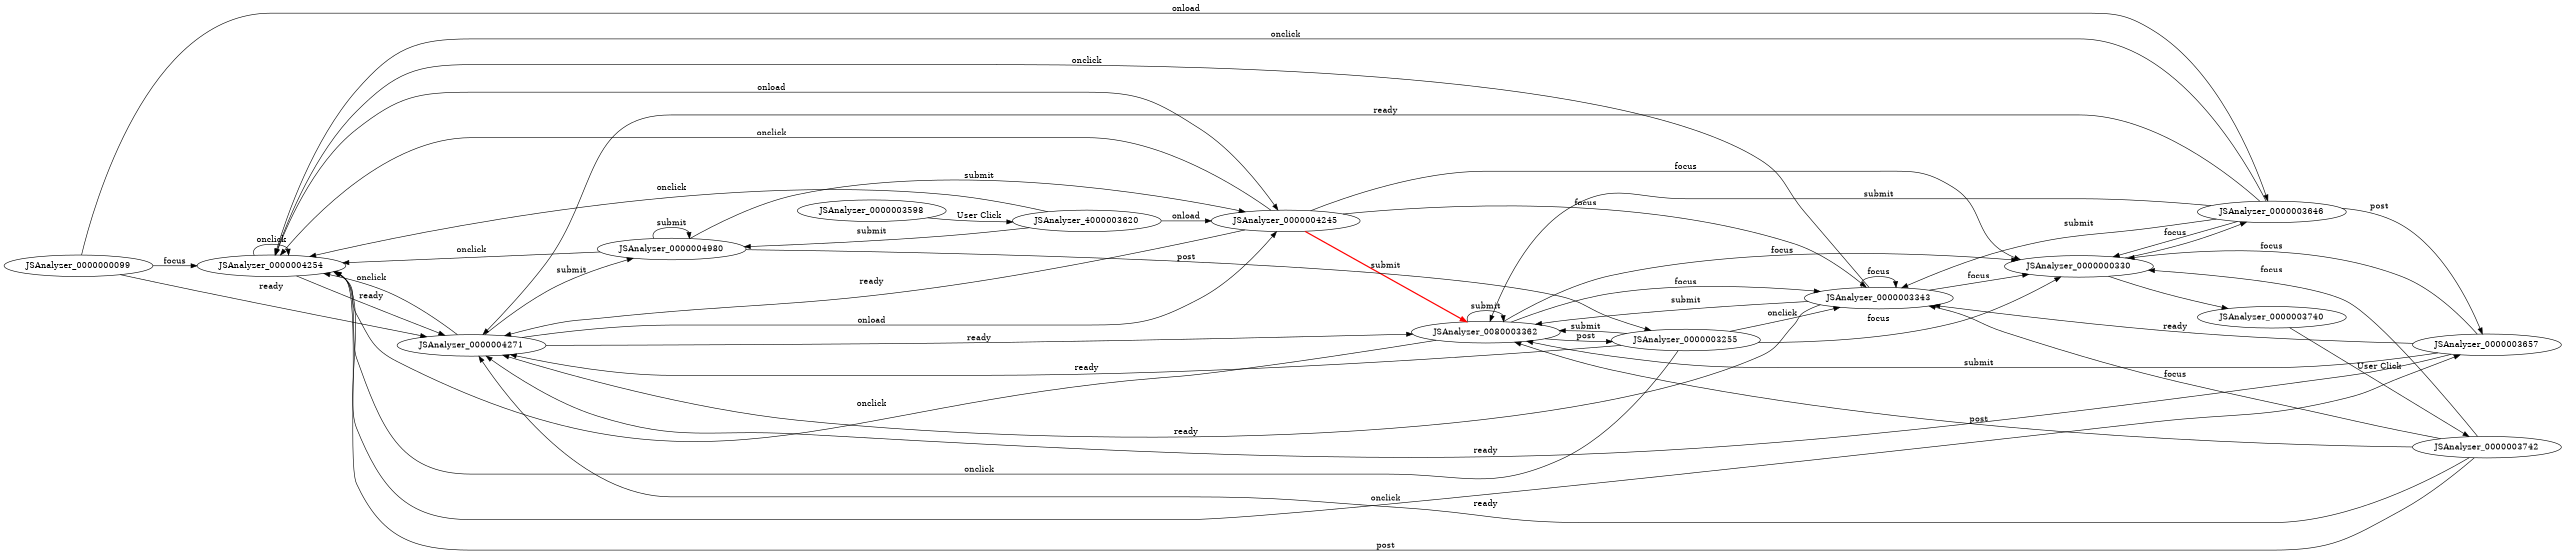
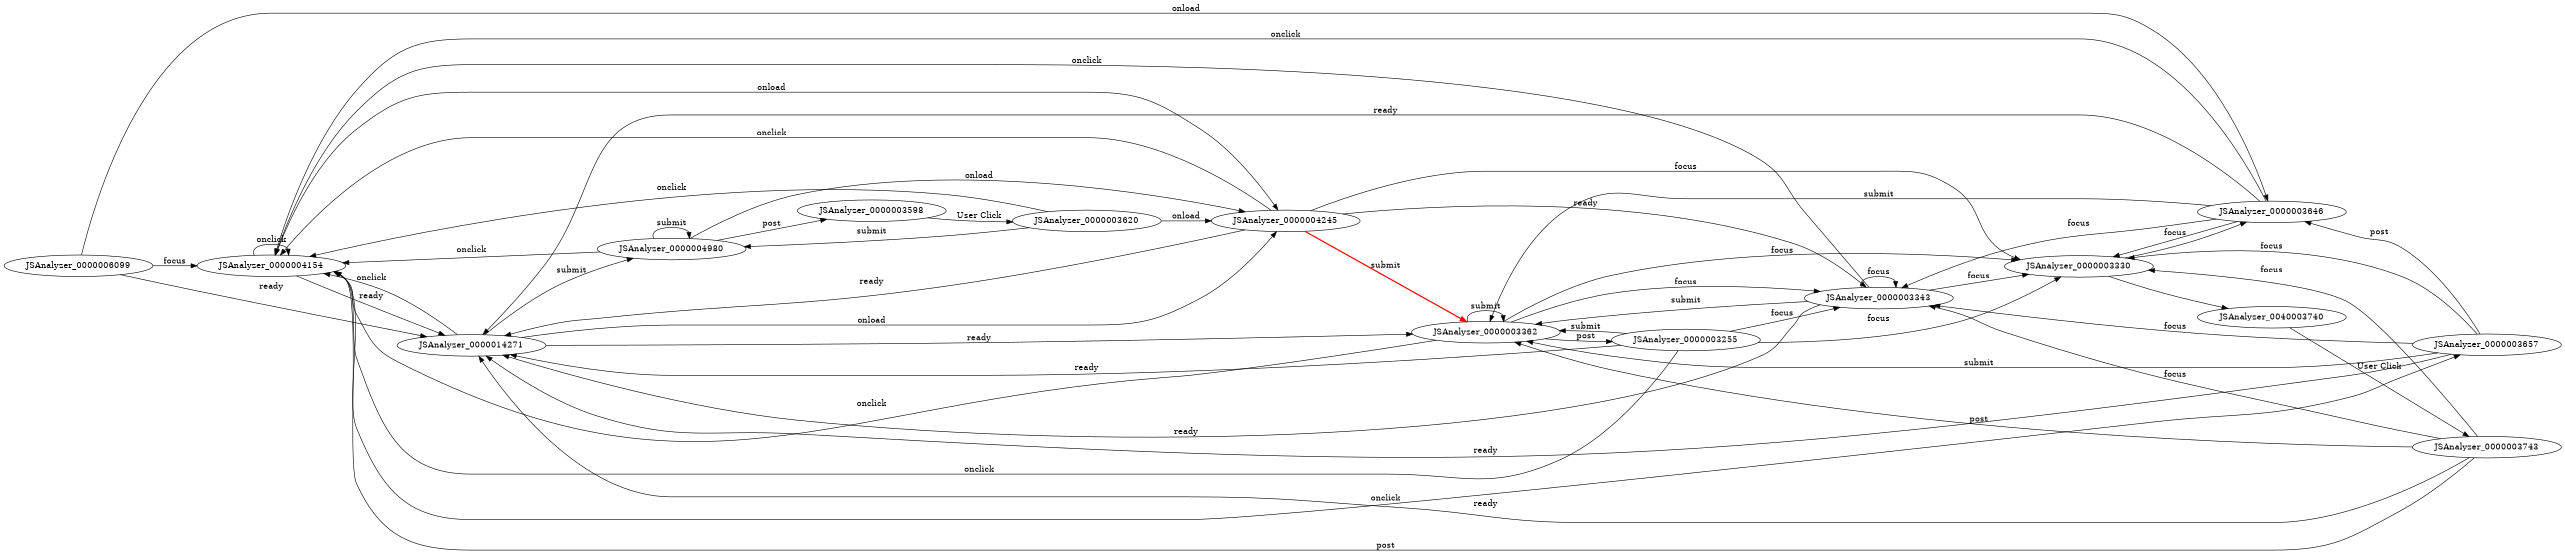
  digraph {
    rankdir=LR
-   JSAnalyzer_0000000099
-   JSAnalyzer_0000004254
-   JSAnalyzer_0000004271
+   JSAnalyzer_0000000099 [label=JSAnalyzer_0000006099]
+   JSAnalyzer_0000004254 [label=JSAnalyzer_0000004154]
+   JSAnalyzer_0000004271 [label=JSAnalyzer_0000014271]
    JSAnalyzer_0000003646
    JSAnalyzer_0000004245
-   JSAnalyzer_0000003330 [label=JSAnalyzer_0000000330]
+   JSAnalyzer_0000003330
    JSAnalyzer_0000003343
-   JSAnalyzer_0000003362 [label=JSAnalyzer_0080003362]
+   JSAnalyzer_0000003362
    JSAnalyzer_0000003657
    n10 [label=JSAnalyzer_0000004980]
-   JSAnalyzer_0000003740
-   JSAnalyzer_0000003743 [label=JSAnalyzer_0000003742]
+   JSAnalyzer_0000003740 [label=JSAnalyzer_0040003740]
+   JSAnalyzer_0000003743
    n13 [label=JSAnalyzer_0000003255]
    JSAnalyzer_0000003598
-   JSAnalyzer_0000003620 [label=JSAnalyzer_4000003620]
+   JSAnalyzer_0000003620
    JSAnalyzer_0000000099 -> JSAnalyzer_0000004254 [label=focus]
    JSAnalyzer_0000000099 -> JSAnalyzer_0000004271 [label=ready]
    JSAnalyzer_0000000099 -> JSAnalyzer_0000003646 [label=onload]
    JSAnalyzer_0000004254 -> JSAnalyzer_0000004254 [label=onclick]
    JSAnalyzer_0000004254 -> JSAnalyzer_0000004271 [label=ready]
    JSAnalyzer_0000004254 -> JSAnalyzer_0000004245 [label=onload]
    JSAnalyzer_0000004254 -> JSAnalyzer_0000003657 [label=onclick]
    JSAnalyzer_0000004271 -> JSAnalyzer_0000004254 [label=onclick]
    JSAnalyzer_0000004271 -> JSAnalyzer_0000004245 [label=onload]
    JSAnalyzer_0000004271 -> JSAnalyzer_0000003362 [label=ready]
    JSAnalyzer_0000004271 -> n10 [label=submit]
    JSAnalyzer_0000003646 -> JSAnalyzer_0000004254 [label=onclick]
    JSAnalyzer_0000003646 -> JSAnalyzer_0000004271 [label=ready]
    JSAnalyzer_0000003646 -> JSAnalyzer_0000003330 [label=focus]
-   JSAnalyzer_0000003646 -> JSAnalyzer_0000003343 [label=submit]
+   JSAnalyzer_0000003646 -> JSAnalyzer_0000003343 [label=focus]
    JSAnalyzer_0000003646 -> JSAnalyzer_0000003362 [label=submit]
-   JSAnalyzer_0000003646 -> JSAnalyzer_0000003657 [label=post]
+   JSAnalyzer_0000003657 -> JSAnalyzer_0000003646 [label=post]
    JSAnalyzer_0000004245 -> JSAnalyzer_0000004254 [label=onclick]
    JSAnalyzer_0000004245 -> JSAnalyzer_0000004271 [label=ready]
    JSAnalyzer_0000004245 -> JSAnalyzer_0000003330 [label=focus]
-   JSAnalyzer_0000004245 -> JSAnalyzer_0000003343 [label=focus]
+   JSAnalyzer_0000004245 -> JSAnalyzer_0000003343 [label=ready]
    JSAnalyzer_0000004245 -> JSAnalyzer_0000003362 [color=red label=submit style=bold]
    JSAnalyzer_0000003330 -> JSAnalyzer_0000003646
    JSAnalyzer_0000003330 -> JSAnalyzer_0000003740
    JSAnalyzer_0000003343 -> JSAnalyzer_0000004254 [label=onclick]
    JSAnalyzer_0000003343 -> JSAnalyzer_0000004271 [label=ready]
    JSAnalyzer_0000003343 -> JSAnalyzer_0000003330 [label=focus]
    JSAnalyzer_0000003343 -> JSAnalyzer_0000003343 [label=focus]
    JSAnalyzer_0000003343 -> JSAnalyzer_0000003362 [label=submit]
    JSAnalyzer_0000003362 -> JSAnalyzer_0000004254 [label=onclick]
    JSAnalyzer_0000003362 -> JSAnalyzer_0000003330 [label=focus]
    JSAnalyzer_0000003362 -> JSAnalyzer_0000003343 [label=focus]
    JSAnalyzer_0000003362 -> JSAnalyzer_0000003362 [label=submit]
    JSAnalyzer_0000003362 -> n13 [label=post]
    JSAnalyzer_0000003657 -> JSAnalyzer_0000004271 [label=ready]
    JSAnalyzer_0000003657 -> JSAnalyzer_0000003330 [label=focus]
-   JSAnalyzer_0000003657 -> JSAnalyzer_0000003343 [label=ready]
+   JSAnalyzer_0000003657 -> JSAnalyzer_0000003343 [label=focus]
    JSAnalyzer_0000003657 -> JSAnalyzer_0000003362 [label=submit]
    n10 -> JSAnalyzer_0000004254 [label=onclick]
-   n10 -> JSAnalyzer_0000004245 [label=submit]
+   n10 -> JSAnalyzer_0000004245 [label=onload]
    n10 -> n10 [label=submit]
-   n10 -> n13 [label=post]
+   n10 -> JSAnalyzer_0000003598 [label=post]
    JSAnalyzer_0000003740 -> JSAnalyzer_0000003743 [label="User Click"]
    JSAnalyzer_0000003743 -> JSAnalyzer_0000004254 [label=post]
    JSAnalyzer_0000003743 -> JSAnalyzer_0000004271 [label=ready]
    JSAnalyzer_0000003743 -> JSAnalyzer_0000003330 [label=focus]
    JSAnalyzer_0000003743 -> JSAnalyzer_0000003343 [label=focus]
    JSAnalyzer_0000003743 -> JSAnalyzer_0000003362 [label=post]
    n13 -> JSAnalyzer_0000004254 [label=onclick]
    n13 -> JSAnalyzer_0000004271 [label=ready]
    n13 -> JSAnalyzer_0000003330 [label=focus]
-   n13 -> JSAnalyzer_0000003343 [label=onclick]
+   n13 -> JSAnalyzer_0000003343 [label=focus]
    n13 -> JSAnalyzer_0000003362 [label=submit]
    JSAnalyzer_0000003598 -> JSAnalyzer_0000003620 [label="User Click"]
    JSAnalyzer_0000003620 -> JSAnalyzer_0000004254 [label=onclick]
    JSAnalyzer_0000003620 -> JSAnalyzer_0000004245 [label=onload]
    JSAnalyzer_0000003620 -> n10 [label=submit]
  }
